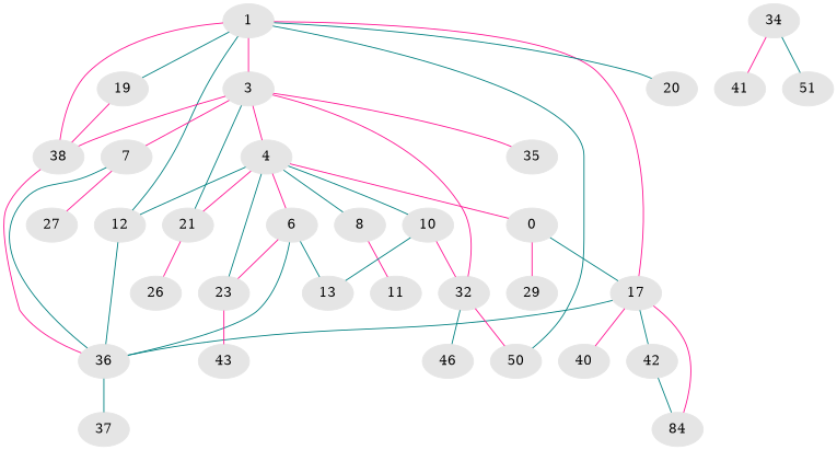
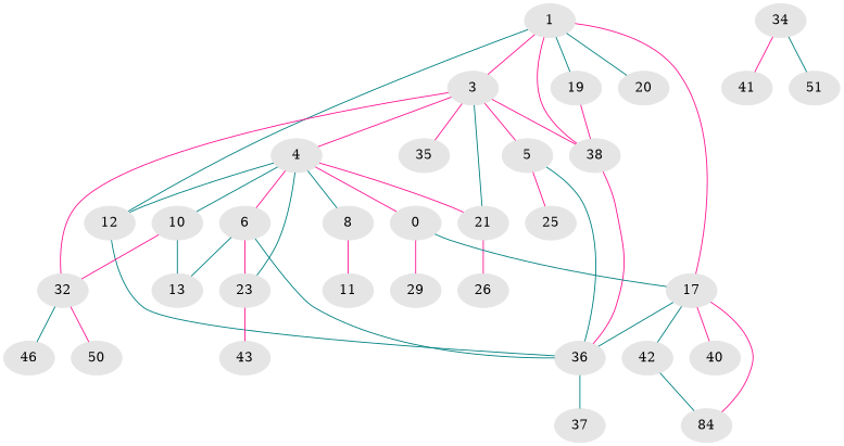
  graph {
    fontname="DejaVu Serif"
    node [color=gray90 fontname="DejaVu Serif" style=filled]
    edge [color=deeppink fontname="DejaVu Serif"]
    1 [super="+2"]
    3 [super="+24"]
    12 [super="+16"]
    17 [super="+18"]
    19
    20
    n7 [label=38 super="+39"]
    50
    4 [super="+7"]
-   5 [super="+22" label=7]
+   5 [super="+22"]
    21 [super="+25"]
    32 [super="+33"]
    35
    36 [super="+47"]
    40
    42
    n17 [label=84 super="+45"]
    6 [super="+31"]
    8 [super="+38"]
    n20 [label=0 super="+15"]
    10
    23 [super="+28"]
-   27
+   27 [label=25]
    26 [super="+49"]
    46
    13 [super="+14"]
    11
    29
    43
    37
    34 [super="+48"]
    41
    51
    1 -- 3
    1 -- 12 [color=teal]
    1 -- 17
    1 -- 19 [color=teal]
    1 -- 20 [color=teal]
    1 -- n7
-   1 -- 50 [color=teal]
    3 -- n7
    3 -- 4
    3 -- 5
    3 -- 21 [color=teal]
    3 -- 32
    3 -- 35
    12 -- 36 [color=teal]
    17 -- 36 [color=teal]
    17 -- 40
    17 -- 42 [color=teal]
    17 -- n17
    19 -- n7
    n7 -- 36
    4 -- 12 [color=teal weight=2]
    4 -- 21
    4 -- 6
    4 -- 8 [color=teal]
    4 -- n20
    4 -- 10 [color=teal]
    4 -- 23 [color=teal]
    5 -- 36 [color=teal]
    5 -- 27
    21 -- 26
    32 -- 50
    32 -- 46 [color=teal]
    36 -- 37 [color=teal]
    42 -- n17 [color=teal]
    6 -- 36 [color=teal]
    6 -- 23
    6 -- 13 [color=teal]
    8 -- 11
    n20 -- 17 [color=teal]
    n20 -- 29
    10 -- 32
    10 -- 13 [color=teal]
    23 -- 43
    34 -- 41
    34 -- 51 [color=teal]
  }
